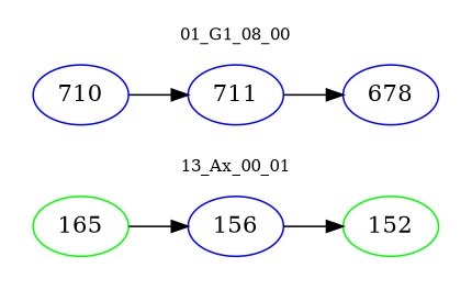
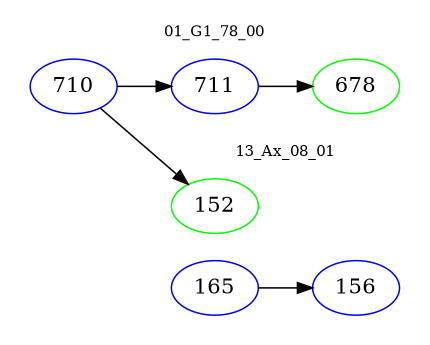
  digraph {
    rankdir=LR
    node [color=blue]
    edge [color=black]
    n1 [label=156]
    n2 [color=green label=152]
-   n3 [color=green label=165]
+   n3 [label=165]
    n4 [label=711]
-   n5 [label=678]
+   n5 [color=green label=678]
    n6 [label=710]
    subgraph cluster_1 {
      color=white
      fontsize=10
-     label="13_Ax_00_01"
+     label="13_Ax_08_01"
      n1
      n2
      n3
    }
    subgraph cluster_2 {
      color=white
      fontsize=10
-     label="01_G1_08_00"
+     label="01_G1_78_00"
      n4
      n5
      n6
    }
-   n1 -> n2
+   n6 -> n2
    n3 -> n1
    n4 -> n5
    n6 -> n4
  }
